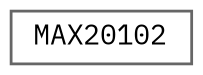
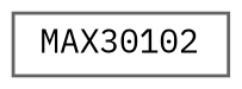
  digraph {
    rankdir=LR
    fontname="IBM Plex Mono"
-   n1 [color=grey40 fillcolor=white fontname="IBM Plex Mono" fontsize=10 height=0.2 label=MAX20102 shape=box style=filled width=0.4]
+   n1 [color=grey40 fillcolor=white fontname="IBM Plex Mono" fontsize=10 height=0.2 label=MAX30102 shape=box style=filled width=0.4]
  }
